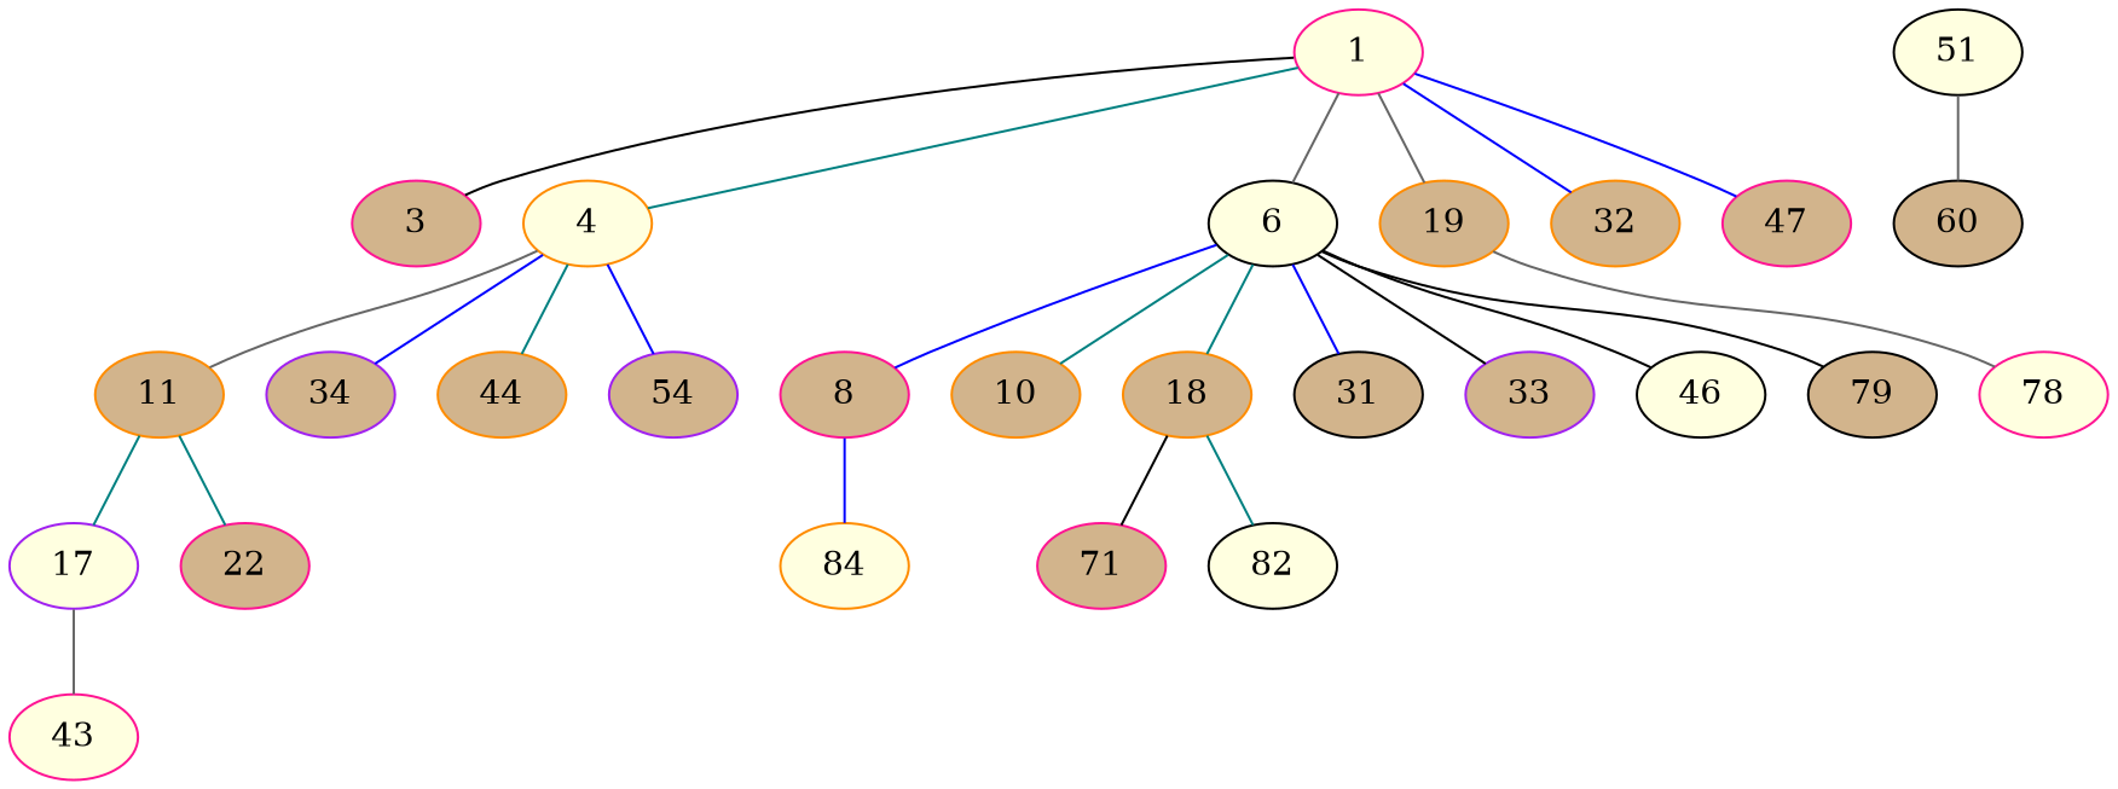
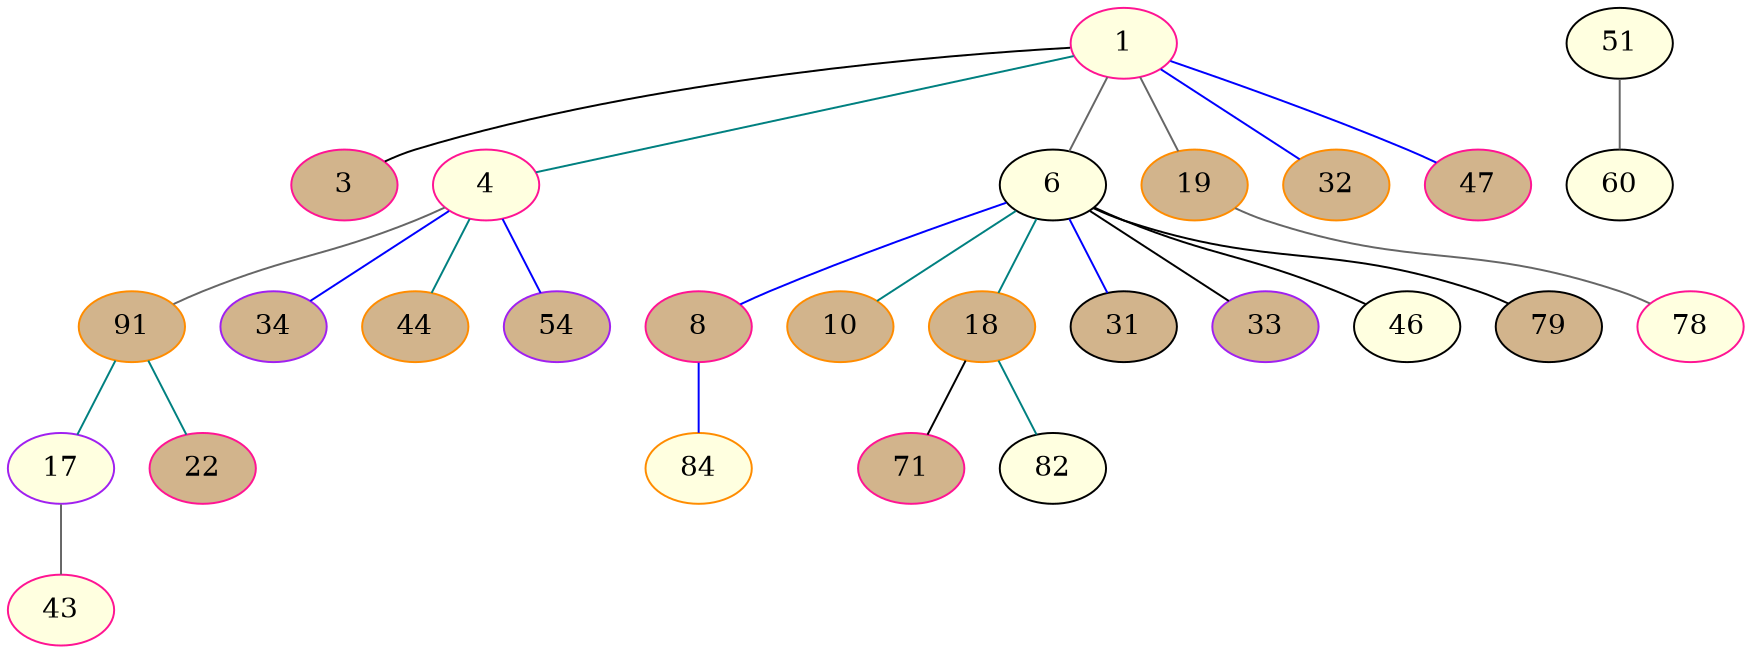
  graph {
    node [color=deeppink fillcolor=tan style=filled]
    edge [color=teal]
    1 [fillcolor=lightyellow super="+2+5"]
    3 [super="+20+27+35"]
-   4 [color=darkorange fillcolor=lightyellow super="+13"]
+   4 [fillcolor=lightyellow super="+13"]
    6 [color=black fillcolor=lightyellow super="+49+9+7+26+24"]
    19 [color=darkorange super="+80"]
    32 [color=darkorange]
    47 [super="+72"]
-   11 [color=darkorange super="+14"]
+   11 [color=darkorange super="+14" label=91]
    34 [color=purple super="+55+40+53"]
    44 [color=darkorange]
    54 [color=purple super="+90+65"]
    8
    10 [color=darkorange super="+50+30"]
    18 [color=darkorange super="+62+25"]
    31 [color=black]
    33 [color=purple super="+86"]
    46 [color=black fillcolor=lightyellow]
    79 [color=black]
    78 [fillcolor=lightyellow super="+83"]
    17 [color=purple fillcolor=lightyellow super="+23+48+42"]
    22 [super="+29+76"]
    84 [color=darkorange fillcolor=lightyellow]
    71
    82 [color=black fillcolor=lightyellow super="+91"]
    43 [fillcolor=lightyellow super="+52+68"]
    51 [color=black fillcolor=lightyellow super="+57+66+63"]
-   60 [color=black]
+   60 [color=black fillcolor=lightyellow]
    1 -- 3 [color=black]
    1 -- 4
    1 -- 6 [color=gray40]
    1 -- 19 [color=gray40]
    1 -- 32 [color=blue]
    1 -- 47 [color=blue]
    4 -- 11 [color=gray40]
    4 -- 34 [color=blue]
    4 -- 44
    4 -- 54 [color=blue]
    6 -- 8 [color=blue]
    6 -- 10
    6 -- 18
    6 -- 31 [color=blue]
    6 -- 33 [color=black]
    6 -- 46 [color=black]
    6 -- 79 [color=black]
    19 -- 78 [color=gray40]
    11 -- 17
    11 -- 22
    8 -- 84 [color=blue]
    18 -- 71 [color=black]
    18 -- 82
    17 -- 43 [color=gray40]
    51 -- 60 [color=gray40]
  }
